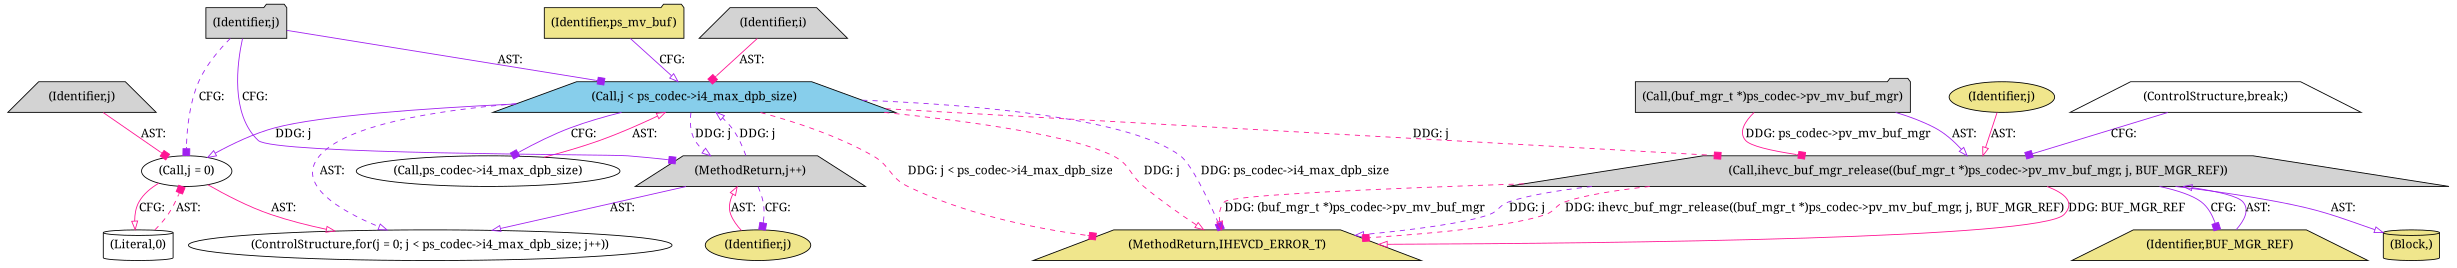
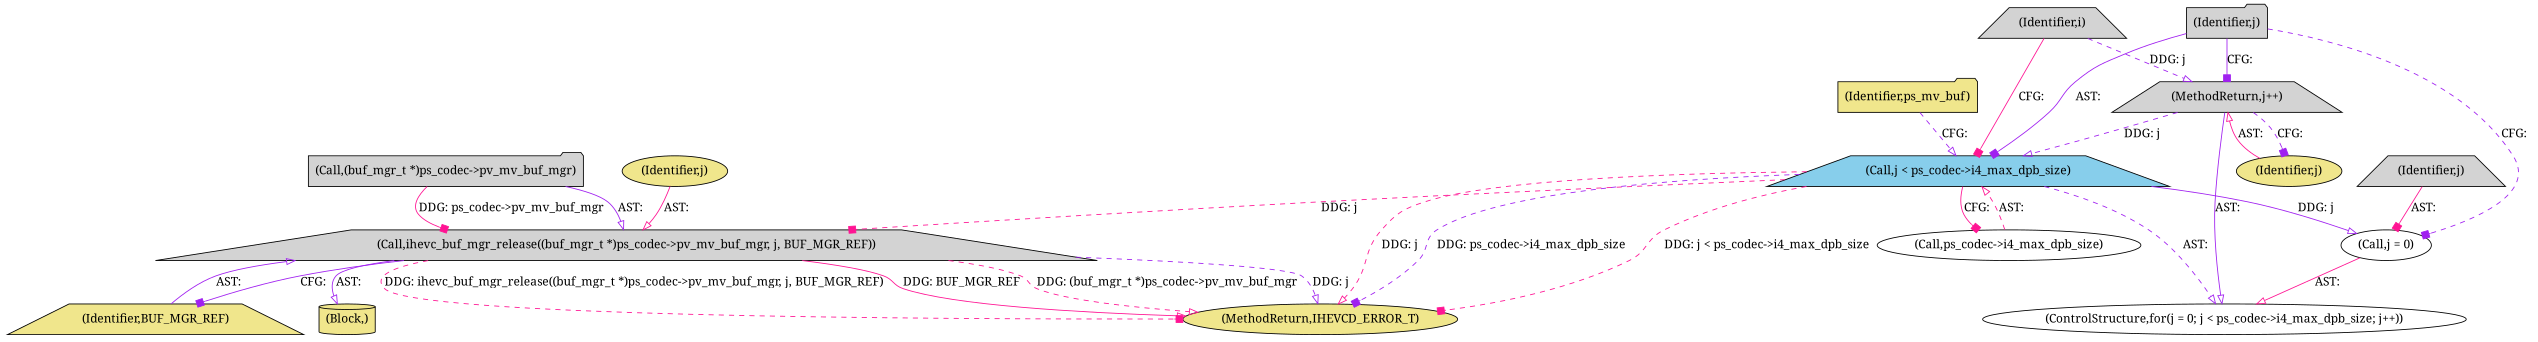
  digraph {
    fontname="Noto Serif"
    node [fillcolor=lightgrey fontname="Noto Serif" shape=trapezium style=filled]
    edge [arrowhead=onormal color=purple fontname="Noto Serif" style=solid]
    n1 [fillcolor=skyblue label="(Call,j < ps_codec->i4_max_dpb_size)"]
    n2 [label="(MethodReturn,j++)"]
    n3 [label="(Call,ihevc_buf_mgr_release((buf_mgr_t *)ps_codec->pv_mv_buf_mgr, j, BUF_MGR_REF))"]
-   n4 [fillcolor=khaki label="(MethodReturn,IHEVCD_ERROR_T)"]
+   n4 [fillcolor=khaki label="(MethodReturn,IHEVCD_ERROR_T)" shape=ellipse]
    n5 [fillcolor=white label="(ControlStructure,for(j = 0; j < ps_codec->i4_max_dpb_size; j++))" shape=ellipse]
    n6 [fillcolor=white label="(Call,ps_codec->i4_max_dpb_size)" shape=ellipse]
    n7 [fillcolor=white label="(Call,j = 0)" shape=ellipse]
    n8 [fillcolor=khaki label="(Identifier,j)" shape=ellipse]
    n9 [fillcolor=khaki label="(Identifier,BUF_MGR_REF)"]
    n10 [fillcolor=khaki label="(Block,)" shape=cylinder]
-   n11 [fillcolor=white label="(Literal,0)" shape=cylinder]
    n12 [label="(Identifier,j)"]
    n13 [fillcolor=khaki label="(Identifier,ps_mv_buf)" shape=folder]
    n14 [label="(Call,(buf_mgr_t *)ps_codec->pv_mv_buf_mgr)" shape=folder]
    n15 [fillcolor=khaki label="(Identifier,j)" shape=ellipse]
-   n16 [fillcolor=white label="(ControlStructure,break;)"]
    n17 [label="(Identifier,i)"]
    n18 [label="(Identifier,j)" shape=folder]
-   n1 -> n2 [label="DDG: j" style=dashed]
+   n17 -> n2 [label="DDG: j" style=dashed]
    n1 -> n3 [arrowhead=box color=deeppink label="DDG: j" style=dashed]
    n1 -> n4 [arrowhead=box color=deeppink label="DDG: j < ps_codec->i4_max_dpb_size" style=dashed]
    n1 -> n4 [color=deeppink label="DDG: j" style=dashed]
    n1 -> n4 [arrowhead=box label="DDG: ps_codec->i4_max_dpb_size" style=dashed]
    n1 -> n5 [label="AST: " style=dashed]
-   n1 -> n6 [arrowhead=box label="CFG: "]
+   n1 -> n6 [arrowhead=box color=deeppink label="CFG: "]
    n1 -> n7 [label="DDG: j"]
    n2 -> n1 [label="DDG: j" style=dashed]
    n2 -> n5 [label="AST: "]
    n2 -> n8 [arrowhead=box label="CFG: " style=dashed]
    n3 -> n4 [label="DDG: j" style=dashed]
    n3 -> n4 [arrowhead=box color=deeppink label="DDG: ihevc_buf_mgr_release((buf_mgr_t *)ps_codec->pv_mv_buf_mgr, j, BUF_MGR_REF)" style=dashed]
    n3 -> n4 [color=deeppink label="DDG: BUF_MGR_REF"]
    n3 -> n4 [color=deeppink label="DDG: (buf_mgr_t *)ps_codec->pv_mv_buf_mgr" style=dashed]
    n3 -> n9 [arrowhead=box label="CFG: "]
    n3 -> n10 [label="AST: "]
-   n6 -> n1 [color=deeppink label="AST: "]
+   n6 -> n1 [color=deeppink label="AST: " style=dashed]
    n7 -> n5 [color=deeppink label="AST: "]
-   n7 -> n11 [color=deeppink label="CFG: "]
    n8 -> n2 [color=deeppink label="AST: "]
    n9 -> n3 [label="AST: "]
-   n11 -> n7 [arrowhead=box color=deeppink label="AST: " style=dashed]
    n12 -> n7 [arrowhead=box color=deeppink label="AST: "]
-   n13 -> n1 [label="CFG: "]
+   n13 -> n1 [label="CFG: " style=dashed]
    n14 -> n3 [label="AST: "]
    n14 -> n3 [arrowhead=box color=deeppink label="DDG: ps_codec->pv_mv_buf_mgr"]
    n15 -> n3 [color=deeppink label="AST: "]
-   n16 -> n3 [arrowhead=box label="CFG: "]
-   n17 -> n1 [arrowhead=box color=deeppink label="AST: "]
+   n17 -> n1 [arrowhead=box color=deeppink label="CFG: "]
    n18 -> n1 [arrowhead=box label="AST: "]
    n18 -> n2 [arrowhead=box label="CFG: "]
    n18 -> n7 [arrowhead=box label="CFG: " style=dashed]
  }
